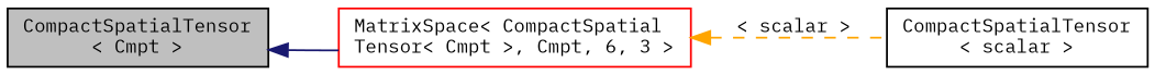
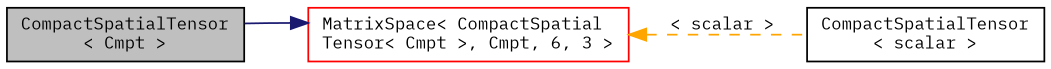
  digraph {
    fontname="IBM Plex Mono"
    rankdir=LR
    node [color=black fontname="IBM Plex Mono" fontsize=10 shape=record]
    edge [dir=back fontname="IBM Plex Mono" fontsize=10 labelfontname=Helvetica labelfontsize=10]
    n1 [fillcolor=grey75 fontcolor=black height=0.2 label="CompactSpatialTensor\l\< Cmpt \>" style=filled width=0.4]
    n2 [height=0.2 label="CompactSpatialTensor\l\< scalar \>" width=0.4]
    n3 [color=red height=0.2 label="MatrixSpace\< CompactSpatial\lTensor\< Cmpt \>, Cmpt, 6, 3 \>" width=0.4]
-   n1 -> n3 [color=midnightblue style=solid]
+   n3 -> n1 [color=midnightblue style=solid]
    n3 -> n2 [color=orange label=" \< scalar \>" style=dashed]
  }
